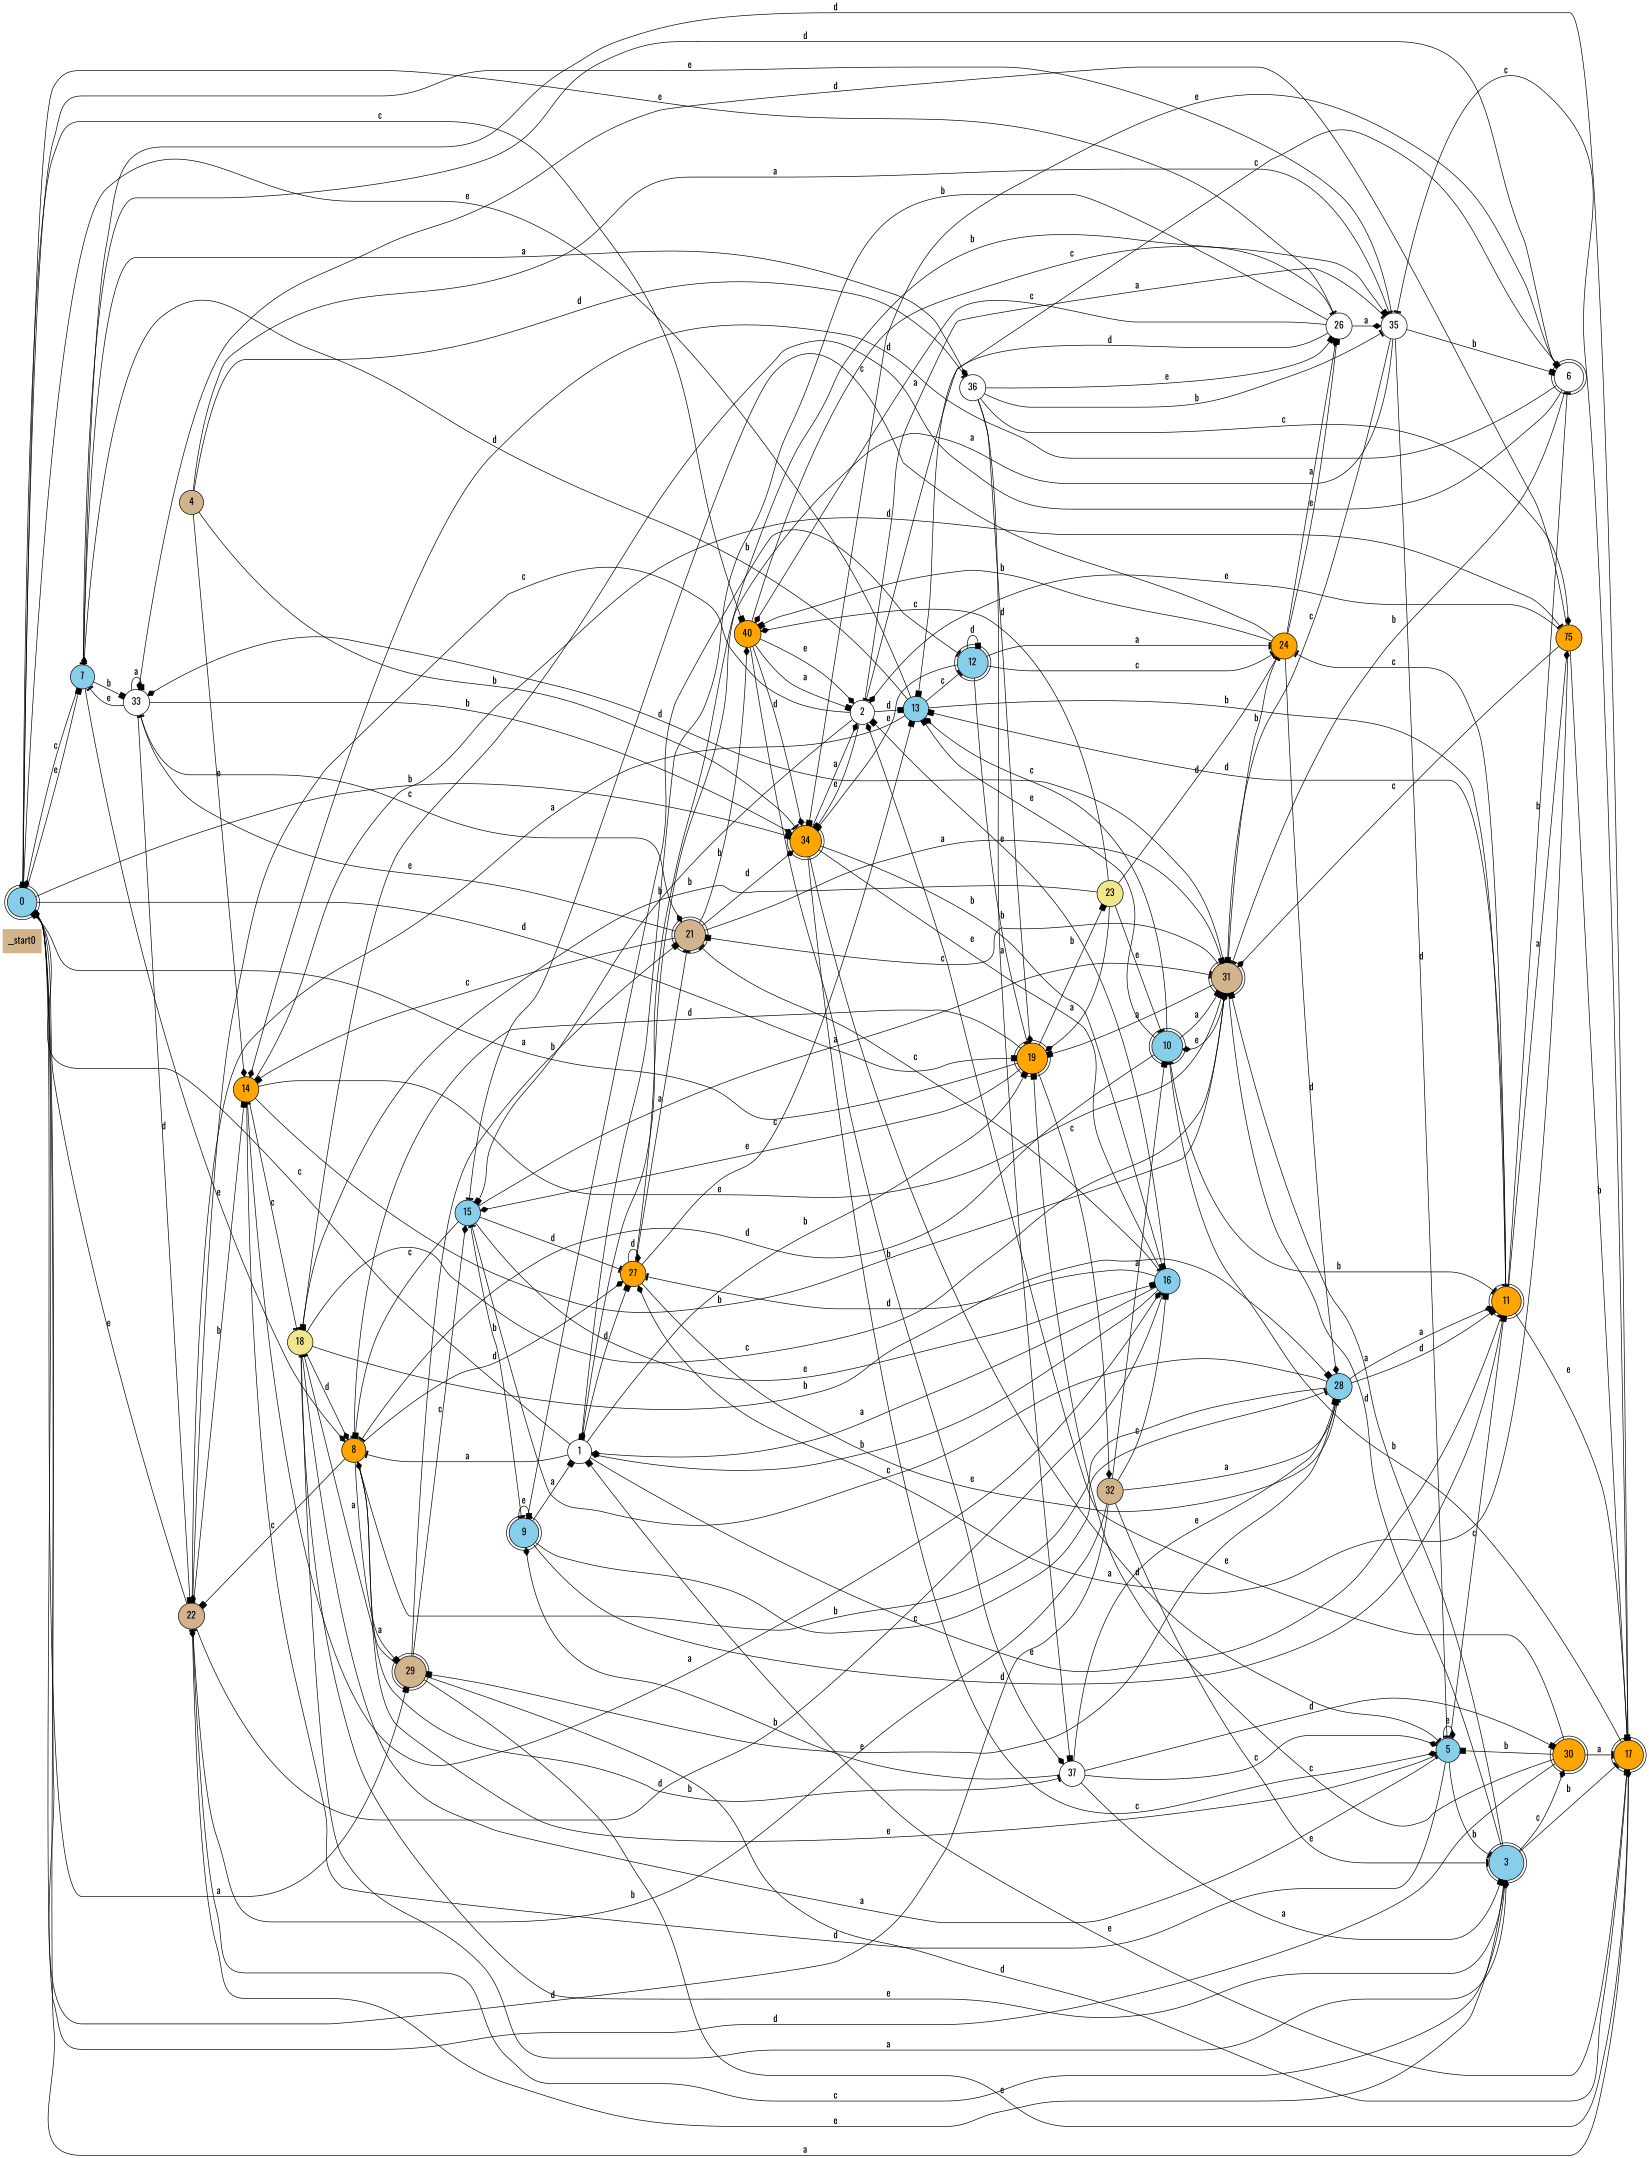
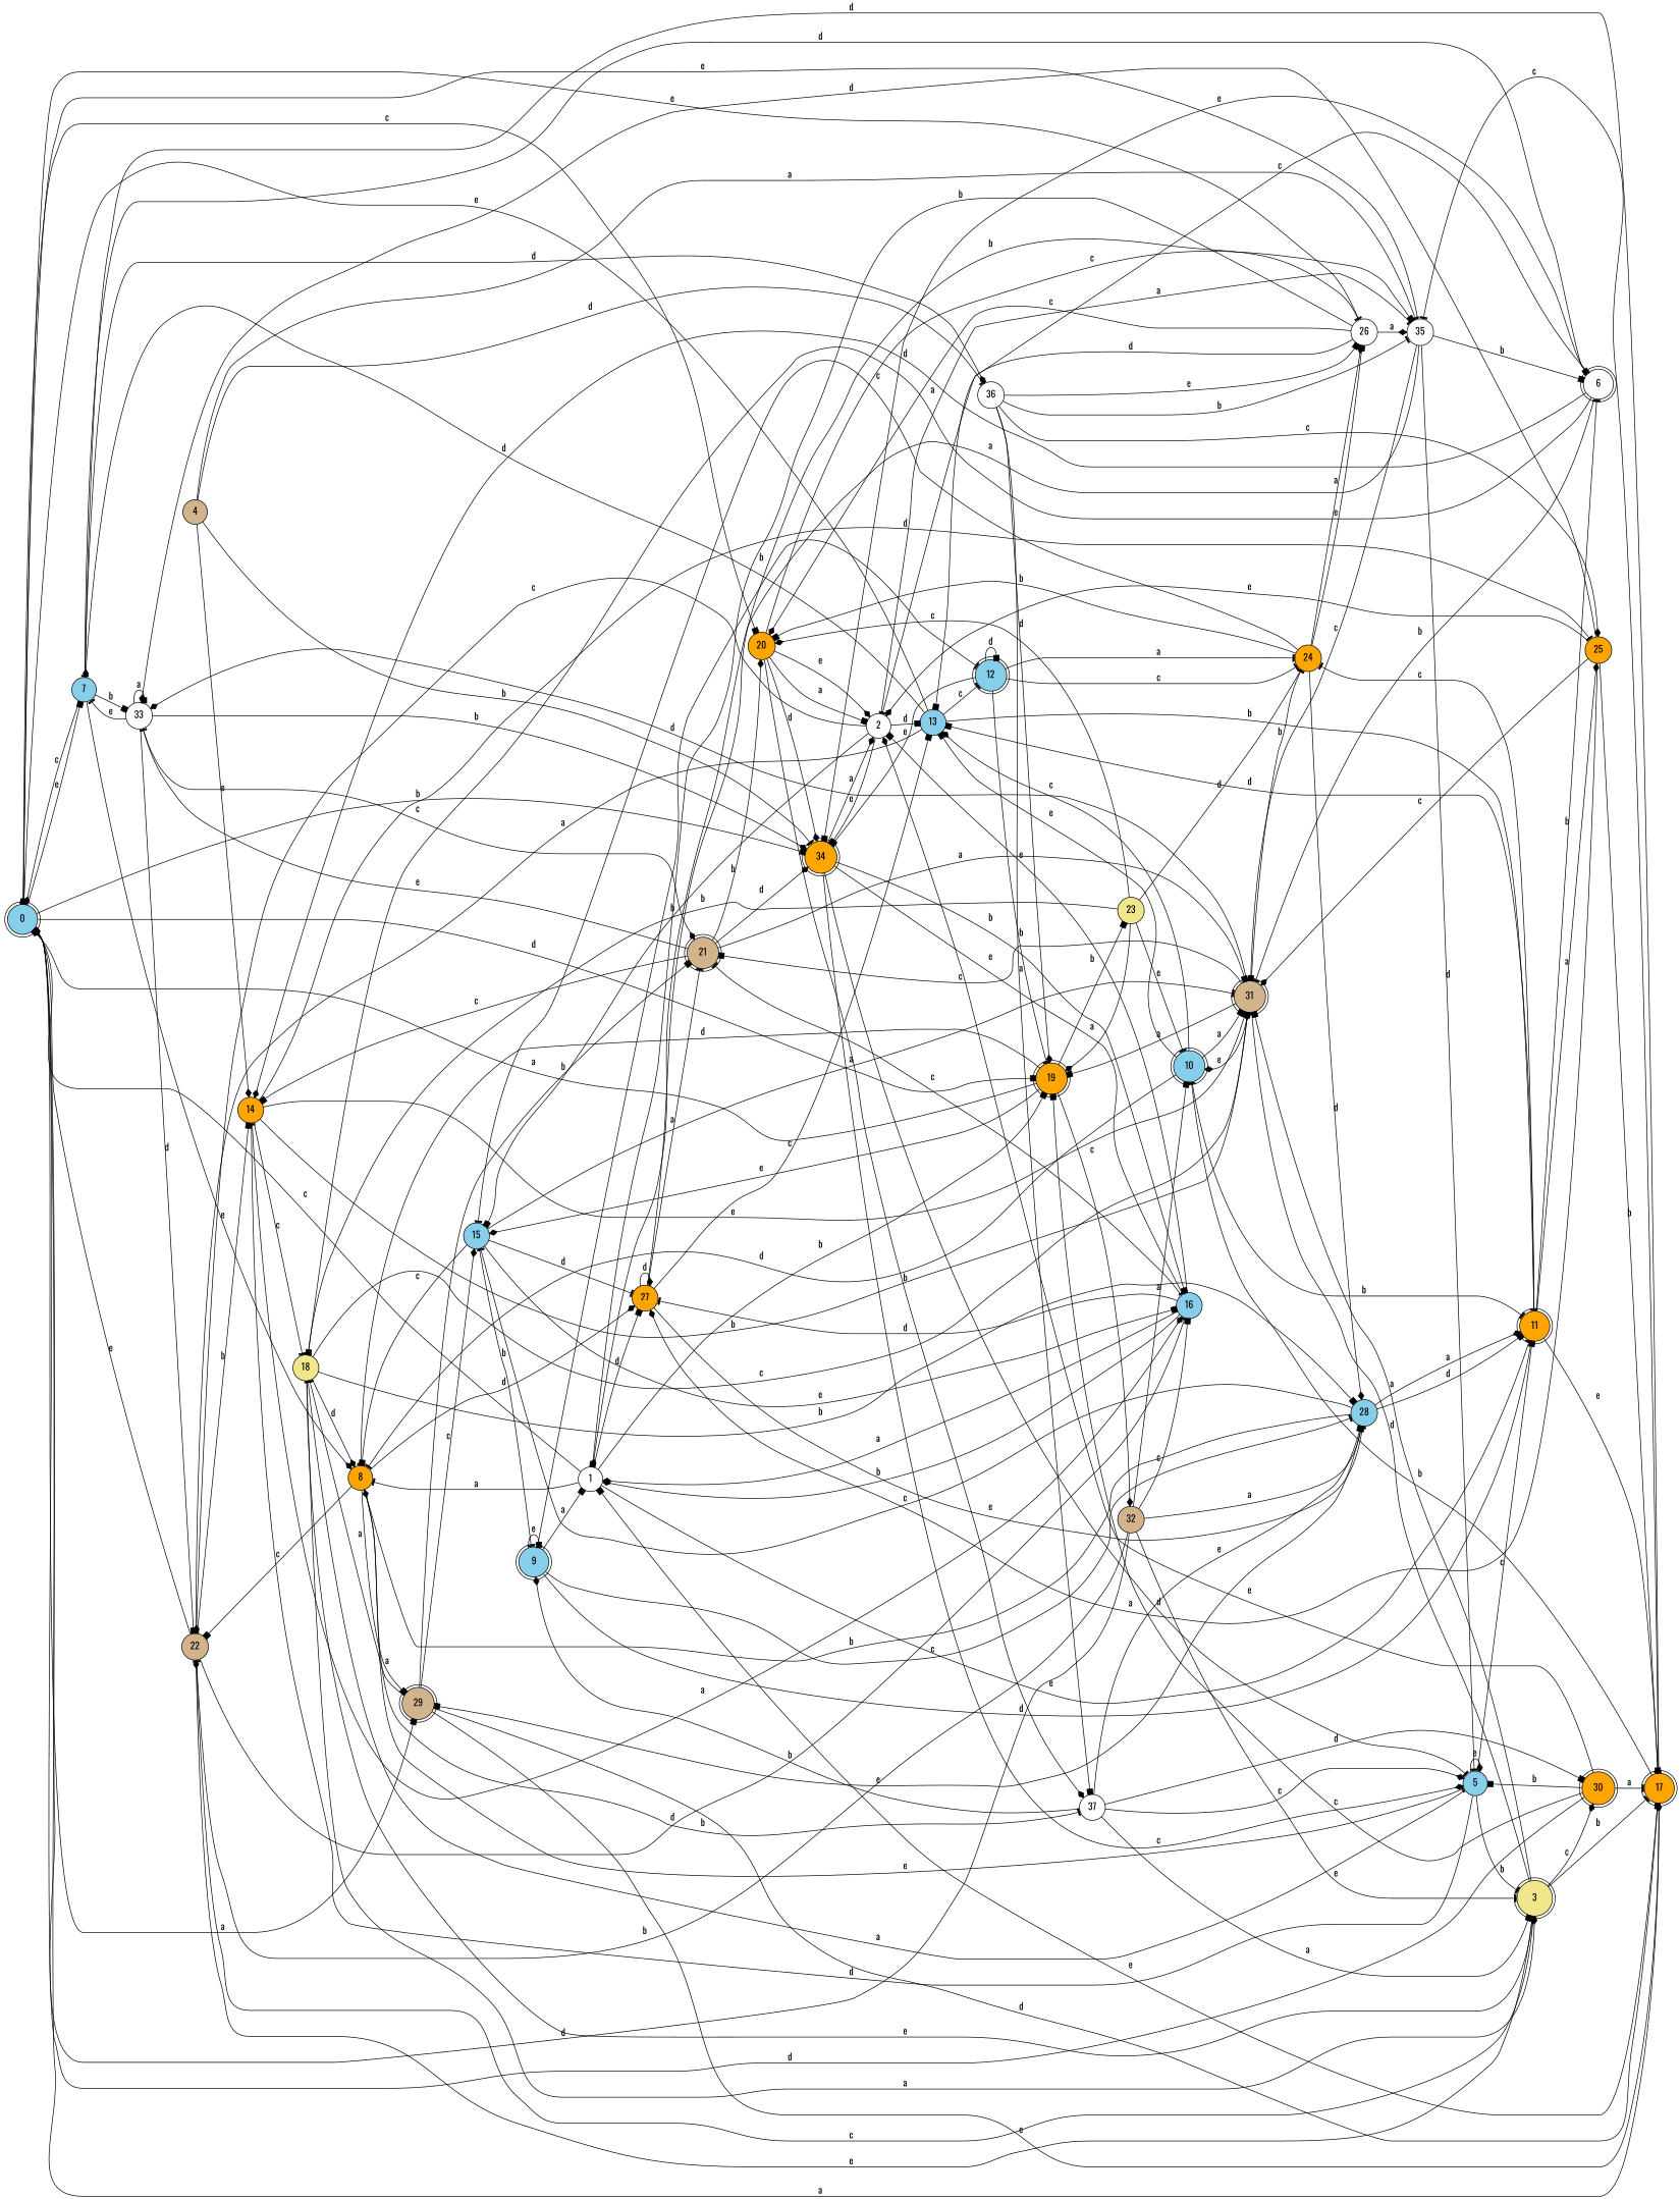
  digraph {
    fontname=Oswald
    rankdir=LR
    node [fillcolor=orange fontname=Oswald shape=circle style=filled color=black]
    edge [arrowhead=box fontname=Oswald]
-   __start0 [fillcolor=tan shape=none color=""]
    n2 [fillcolor=skyblue label=0 shape=doublecircle style="rounded,filled"]
    n3 [fillcolor=skyblue label=7]
    n4 [label=19 shape=doublecircle style="rounded,filled"]
-   n5 [label=40]
+   n5 [label=20]
    n6 [fillcolor=tan label=29 shape=doublecircle style="rounded,filled"]
    n7 [label=34 shape=doublecircle style="rounded,filled"]
    n8 [label=8]
    n9 [fillcolor=white label=36]
    n10 [fillcolor=white label=6 shape=doublecircle style="rounded,filled"]
    n11 [fillcolor=white label=33]
    n12 [fillcolor=skyblue label=15]
    n13 [fillcolor=khaki label=23]
    n14 [fillcolor=tan label=32]
    n15 [fillcolor=white label=2]
    n16 [fillcolor=white label=35]
    n17 [fillcolor=white label=37]
    n18 [label=17 shape=doublecircle style="rounded,filled"]
    n19 [fillcolor=khaki label=18]
    n20 [fillcolor=tan label=21 shape=doublecircle style="rounded,filled"]
    n21 [fillcolor=skyblue label=5]
    n22 [fillcolor=skyblue label=16]
    n23 [fillcolor=white label=1]
    n24 [label=11 shape=doublecircle style="rounded,filled"]
    n25 [label=27]
    n26 [fillcolor=tan label=22]
    n27 [fillcolor=skyblue label=13]
    n28 [label=24]
-   n29 [label=75]
+   n29 [label=25]
    n30 [fillcolor=skyblue label=28]
    n31 [fillcolor=white label=26]
    n32 [fillcolor=skyblue label=12 shape=doublecircle style="rounded,filled"]
    n33 [fillcolor=tan label=31 shape=doublecircle style="rounded,filled"]
    n34 [fillcolor=skyblue label=9 shape=doublecircle style="rounded,filled"]
-   n35 [fillcolor=skyblue label=3 shape=doublecircle style="rounded,filled"]
+   n35 [fillcolor=khaki label=3 shape=doublecircle style="rounded,filled"]
    n36 [label=14]
    n37 [label=30 shape=doublecircle style="rounded,filled"]
    n38 [fillcolor=skyblue label=10 shape=doublecircle style="rounded,filled"]
    n39 [fillcolor=tan label=4]
    n2 -> n3 [label=e]
    n2 -> n4 [label=d]
    n2 -> n5 [label=c]
    n2 -> n6 [label=a]
    n2 -> n7 [label=b]
    n3 -> n2 [arrowhead=diamond label=c]
    n3 -> n8 [arrowhead=diamond label=e]
-   n3 -> n9 [arrowhead=diamond label=a]
+   n3 -> n9 [arrowhead=diamond label=d]
    n3 -> n10 [label=d]
    n3 -> n11 [label=b]
    n4 -> n2 [label=a]
    n4 -> n8 [arrowhead=tee label=d]
    n4 -> n12 [arrowhead=diamond label=e]
    n4 -> n13 [label=b]
    n4 -> n14 [arrowhead=diamond label=c]
    n5 -> n7 [arrowhead=diamond label=d]
    n5 -> n15 [label=a]
    n5 -> n15 [arrowhead=diamond label=e]
    n5 -> n16 [label=c]
    n5 -> n17 [arrowhead=diamond label=b]
    n6 -> n12 [arrowhead=diamond label=c]
    n6 -> n18 [label=d]
    n6 -> n18 [arrowhead=diamond label=e]
    n6 -> n19 [arrowhead=tee label=a]
    n6 -> n20 [label=b]
    n7 -> n15 [arrowhead=diamond label=a]
    n7 -> n21 [arrowhead=diamond label=c]
    n7 -> n21 [arrowhead=tee label=d]
    n7 -> n22 [label=b]
    n7 -> n22 [arrowhead=tee label=e]
    n8 -> n6 [label=a]
    n8 -> n17 [arrowhead=tee label=b]
    n8 -> n21 [arrowhead=tee label=e]
    n8 -> n25 [arrowhead=diamond label=d]
    n8 -> n26 [label=c]
    n9 -> n4 [arrowhead=diamond label=d]
    n9 -> n16 [arrowhead=tee label=b]
    n9 -> n17 [label=a]
    n9 -> n29 [arrowhead=diamond label=c]
    n9 -> n31 [label=e]
    n10 -> n7 [label=e]
    n10 -> n19 [label=a]
    n10 -> n27 [label=c]
    n10 -> n33 [arrowhead=tee label=b]
    n10 -> n36 [arrowhead=diamond label=d]
    n11 -> n3 [arrowhead=tee label=e]
    n11 -> n7 [arrowhead=diamond label=b]
    n11 -> n11 [label=a]
    n11 -> n20 [arrowhead=diamond label=c]
    n11 -> n26 [label=d]
    n12 -> n8 [label=c]
    n12 -> n22 [label=e]
    n12 -> n25 [arrowhead=tee label=d]
    n12 -> n33 [arrowhead=tee label=a]
    n12 -> n34 [arrowhead=tee label=b]
    n13 -> n4 [arrowhead=diamond label=a]
    n13 -> n5 [arrowhead=diamond label=c]
    n13 -> n19 [arrowhead=tee label=b]
    n13 -> n28 [arrowhead=tee label=d]
    n13 -> n38 [arrowhead=tee label=e]
    n14 -> n2 [label=d]
    n14 -> n22 [label=c]
    n14 -> n26 [arrowhead=tee label=b]
    n14 -> n30 [label=a]
    n14 -> n35 [arrowhead=tee label=e]
    n14 -> n38 [label=a]
    n15 -> n7 [label=e]
    n15 -> n12 [label=b]
    n15 -> n16 [arrowhead=tee label=a]
    n15 -> n26 [arrowhead=diamond label=c]
    n15 -> n27 [label=d]
    n16 -> n2 [arrowhead=tee label=e]
    n16 -> n10 [label=b]
    n16 -> n21 [arrowhead=tee label=d]
    n16 -> n23 [arrowhead=diamond label=a]
    n16 -> n33 [label=c]
    n17 -> n21 [arrowhead=diamond label=c]
    n17 -> n30 [label=e]
    n17 -> n34 [arrowhead=diamond label=b]
    n17 -> n35 [label=a]
    n17 -> n37 [label=d]
    n18 -> n2 [label=a]
    n18 -> n3 [arrowhead=tee label=d]
    n18 -> n16 [arrowhead=tee label=c]
    n18 -> n23 [label=e]
    n18 -> n38 [arrowhead=tee label=b]
    n19 -> n8 [arrowhead=diamond label=d]
    n19 -> n30 [label=b]
    n19 -> n33 [arrowhead=diamond label=c]
    n19 -> n35 [arrowhead=diamond label=a]
    n19 -> n35 [arrowhead=tee label=e]
    n20 -> n5 [arrowhead=diamond label=b]
    n20 -> n7 [arrowhead=diamond label=d]
    n20 -> n11 [arrowhead=tee label=e]
    n20 -> n33 [label=a]
    n20 -> n36 [label=c]
    n21 -> n19 [arrowhead=tee label=a]
    n21 -> n21 [arrowhead=diamond label=e]
    n21 -> n24 [label=c]
    n21 -> n35 [arrowhead=tee label=b]
    n21 -> n36 [arrowhead=tee label=d]
    n22 -> n15 [label=e]
    n22 -> n20 [arrowhead=tee label=c]
    n22 -> n23 [arrowhead=diamond label=a]
    n22 -> n23 [arrowhead=diamond label=b]
    n22 -> n25 [arrowhead=tee label=d]
    n23 -> n2 [arrowhead=diamond label=c]
    n23 -> n4 [label=b]
    n23 -> n8 [arrowhead=tee label=a]
    n23 -> n24 [arrowhead=tee label=e]
    n23 -> n25 [label=d]
    n24 -> n10 [arrowhead=tee label=b]
    n24 -> n18 [label=e]
    n24 -> n27 [label=d]
    n24 -> n28 [arrowhead=tee label=c]
    n24 -> n29 [arrowhead=diamond label=a]
    n25 -> n20 [arrowhead=tee label=a]
    n25 -> n25 [arrowhead=diamond label=d]
    n25 -> n27 [label=c]
    n25 -> n30 [arrowhead=tee label=e]
    n25 -> n31 [arrowhead=tee label=b]
    n26 -> n2 [arrowhead=diamond label=e]
    n26 -> n22 [arrowhead=tee label=d]
    n26 -> n35 [arrowhead=diamond label=c]
    n26 -> n36 [label=b]
    n27 -> n2 [label=e]
    n27 -> n3 [arrowhead=diamond label=d]
    n27 -> n24 [arrowhead=tee label=b]
    n27 -> n26 [label=a]
    n27 -> n32 [arrowhead=tee label=c]
    n28 -> n5 [label=b]
    n28 -> n12 [arrowhead=tee label=c]
    n28 -> n30 [arrowhead=diamond label=d]
    n28 -> n31 [arrowhead=diamond label=a]
    n28 -> n31 [label=e]
    n29 -> n11 [arrowhead=diamond label=d]
    n29 -> n15 [arrowhead=diamond label=e]
    n29 -> n18 [arrowhead=tee label=b]
    n29 -> n25 [arrowhead=diamond label=a]
    n29 -> n33 [arrowhead=diamond label=c]
    n30 -> n6 [label=e]
    n30 -> n8 [arrowhead=diamond label=b]
    n30 -> n12 [arrowhead=tee label=c]
    n30 -> n24 [arrowhead=diamond label=a]
    n30 -> n24 [label=d]
    n31 -> n2 [label=e]
    n31 -> n5 [arrowhead=diamond label=c]
    n31 -> n15 [arrowhead=tee label=d]
    n31 -> n16 [arrowhead=diamond label=a]
    n31 -> n23 [label=b]
    n32 -> n4 [arrowhead=tee label=b]
    n32 -> n7 [label=e]
    n32 -> n28 [arrowhead=tee label=a]
    n32 -> n28 [arrowhead=tee label=c]
    n32 -> n32 [label=d]
    n33 -> n4 [label=a]
    n33 -> n11 [arrowhead=diamond label=d]
    n33 -> n20 [label=c]
    n33 -> n28 [arrowhead=tee label=b]
    n33 -> n38 [arrowhead=diamond label=e]
    n34 -> n23 [label=a]
    n34 -> n24 [arrowhead=tee label=d]
    n34 -> n30 [arrowhead=tee label=c]
    n34 -> n32 [arrowhead=tee label=b]
    n34 -> n34 [label=e]
    n35 -> n18 [arrowhead=tee label=b]
    n35 -> n26 [arrowhead=diamond label=e]
    n35 -> n33 [label=a]
    n35 -> n33 [arrowhead=tee label=d]
    n35 -> n37 [arrowhead=diamond label=c]
    n36 -> n19 [arrowhead=tee label=c]
    n36 -> n22 [arrowhead=diamond label=a]
    n36 -> n29 [arrowhead=tee label=d]
    n36 -> n33 [label=b]
    n36 -> n33 [label=e]
    n37 -> n2 [arrowhead=diamond label=d]
    n37 -> n4 [label=c]
    n37 -> n15 [arrowhead=diamond label=e]
    n37 -> n18 [arrowhead=tee label=a]
    n37 -> n21 [label=b]
    n38 -> n8 [arrowhead=tee label=d]
    n38 -> n24 [arrowhead=tee label=b]
    n38 -> n27 [arrowhead=diamond label=c]
    n38 -> n27 [label=e]
    n38 -> n33 [label=a]
    n39 -> n7 [arrowhead=tee label=b]
    n39 -> n9 [arrowhead=tee label=d]
    n39 -> n16 [arrowhead=tee label=a]
    n39 -> n36 [arrowhead=diamond label=e]
  }
